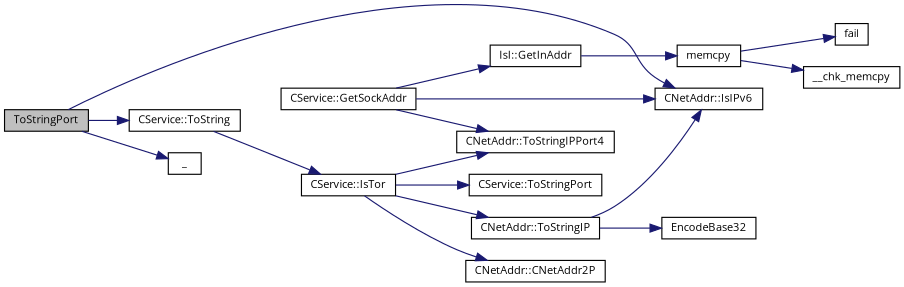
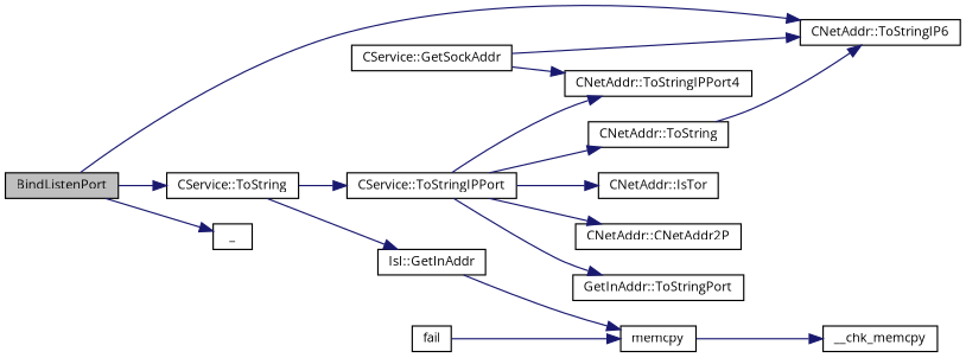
  digraph {
    fontname="Open Sans"
    rankdir=LR
    node [color=black fillcolor=white fontname="Open Sans" fontsize=10 shape=record style=filled]
    edge [color=midnightblue fontname="Open Sans" fontsize=10 labelfontname=Helvetica labelfontsize=10 style=solid]
-   n1 [fillcolor=grey75 fontcolor=black height=0.2 label=ToStringPort width=0.4]
-   n2 [height=0.2 label="CNetAddr::IsIPv6" width=0.4]
+   n1 [fillcolor=grey75 fontcolor=black height=0.2 label=BindListenPort width=0.4]
+   n2 [height=0.2 label="CNetAddr::ToStringIP6" width=0.4]
    n3 [height=0.2 label="CService::ToString" width=0.4]
    n4 [height=0.2 label=_ width=0.4]
    n5 [height=0.2 label="CService::GetSockAddr" width=0.4]
    n6 [height=0.2 label="CNetAddr::ToStringIPPort4" width=0.4]
    n7 [height=0.2 label="IsI::GetInAddr" width=0.4]
-   n8 [height=0.2 label="CService::IsTor" width=0.4]
+   n8 [height=0.2 label="CService::ToStringIPPort" width=0.4]
    n9 [height=0.2 label=memcpy width=0.4]
    n10 [height=0.2 label=fail width=0.4]
    n11 [height=0.2 label=__chk_memcpy width=0.4]
+   n12 [height=0.2 label="CNetAddr::IsTor" width=0.4]
    n13 [height=0.2 label="CNetAddr::CNetAddr2P" width=0.4]
-   n14 [height=0.2 label="CNetAddr::ToStringIP" width=0.4]
-   n15 [height=0.2 label="CService::ToStringPort" width=0.4]
-   n16 [height=0.2 label=EncodeBase32 width=0.4]
+   n14 [height=0.2 label="CNetAddr::ToString" width=0.4]
+   n15 [height=0.2 label="GetInAddr::ToStringPort" width=0.4]
    n1 -> n2
    n1 -> n3
    n1 -> n4
    n3 -> n8
    n5 -> n2
    n5 -> n6
-   n5 -> n7
+   n3 -> n7
    n7 -> n9
    n8 -> n6
+   n8 -> n12
    n8 -> n13
    n8 -> n14
    n8 -> n15
-   n9 -> n10
+   n10 -> n9
    n9 -> n11
    n14 -> n2
-   n14 -> n16
  }
